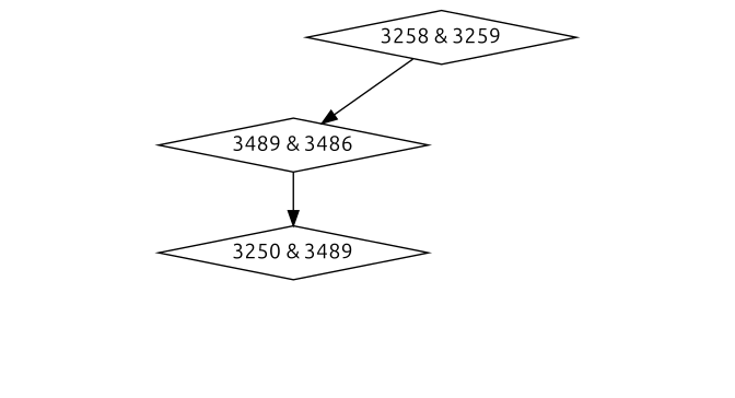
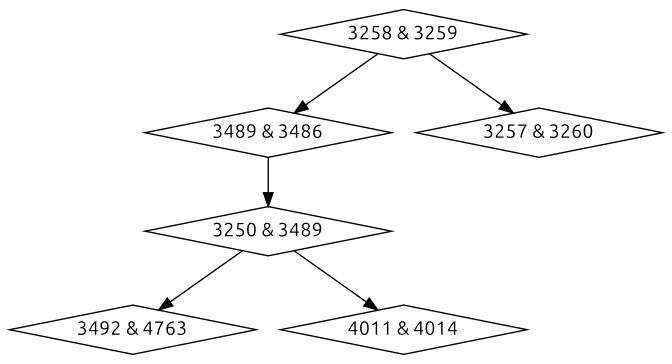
  digraph {
    fontname=Ubuntu
    node [fontname=Ubuntu shape=diamond]
    edge [fontname=Ubuntu]
    n1 [label="3250 & 3489"]
+   n2 [label="3492 & 4763"]
+   n3 [label="4011 & 4014"]
    n4 [label="3489 & 3486"]
+   n5 [label="3257 & 3260"]
    n6 [label="3258 & 3259"]
+   n1 -> n2
+   n1 -> n3
    n4 -> n1
    n6 -> n4
+   n6 -> n5
  }
